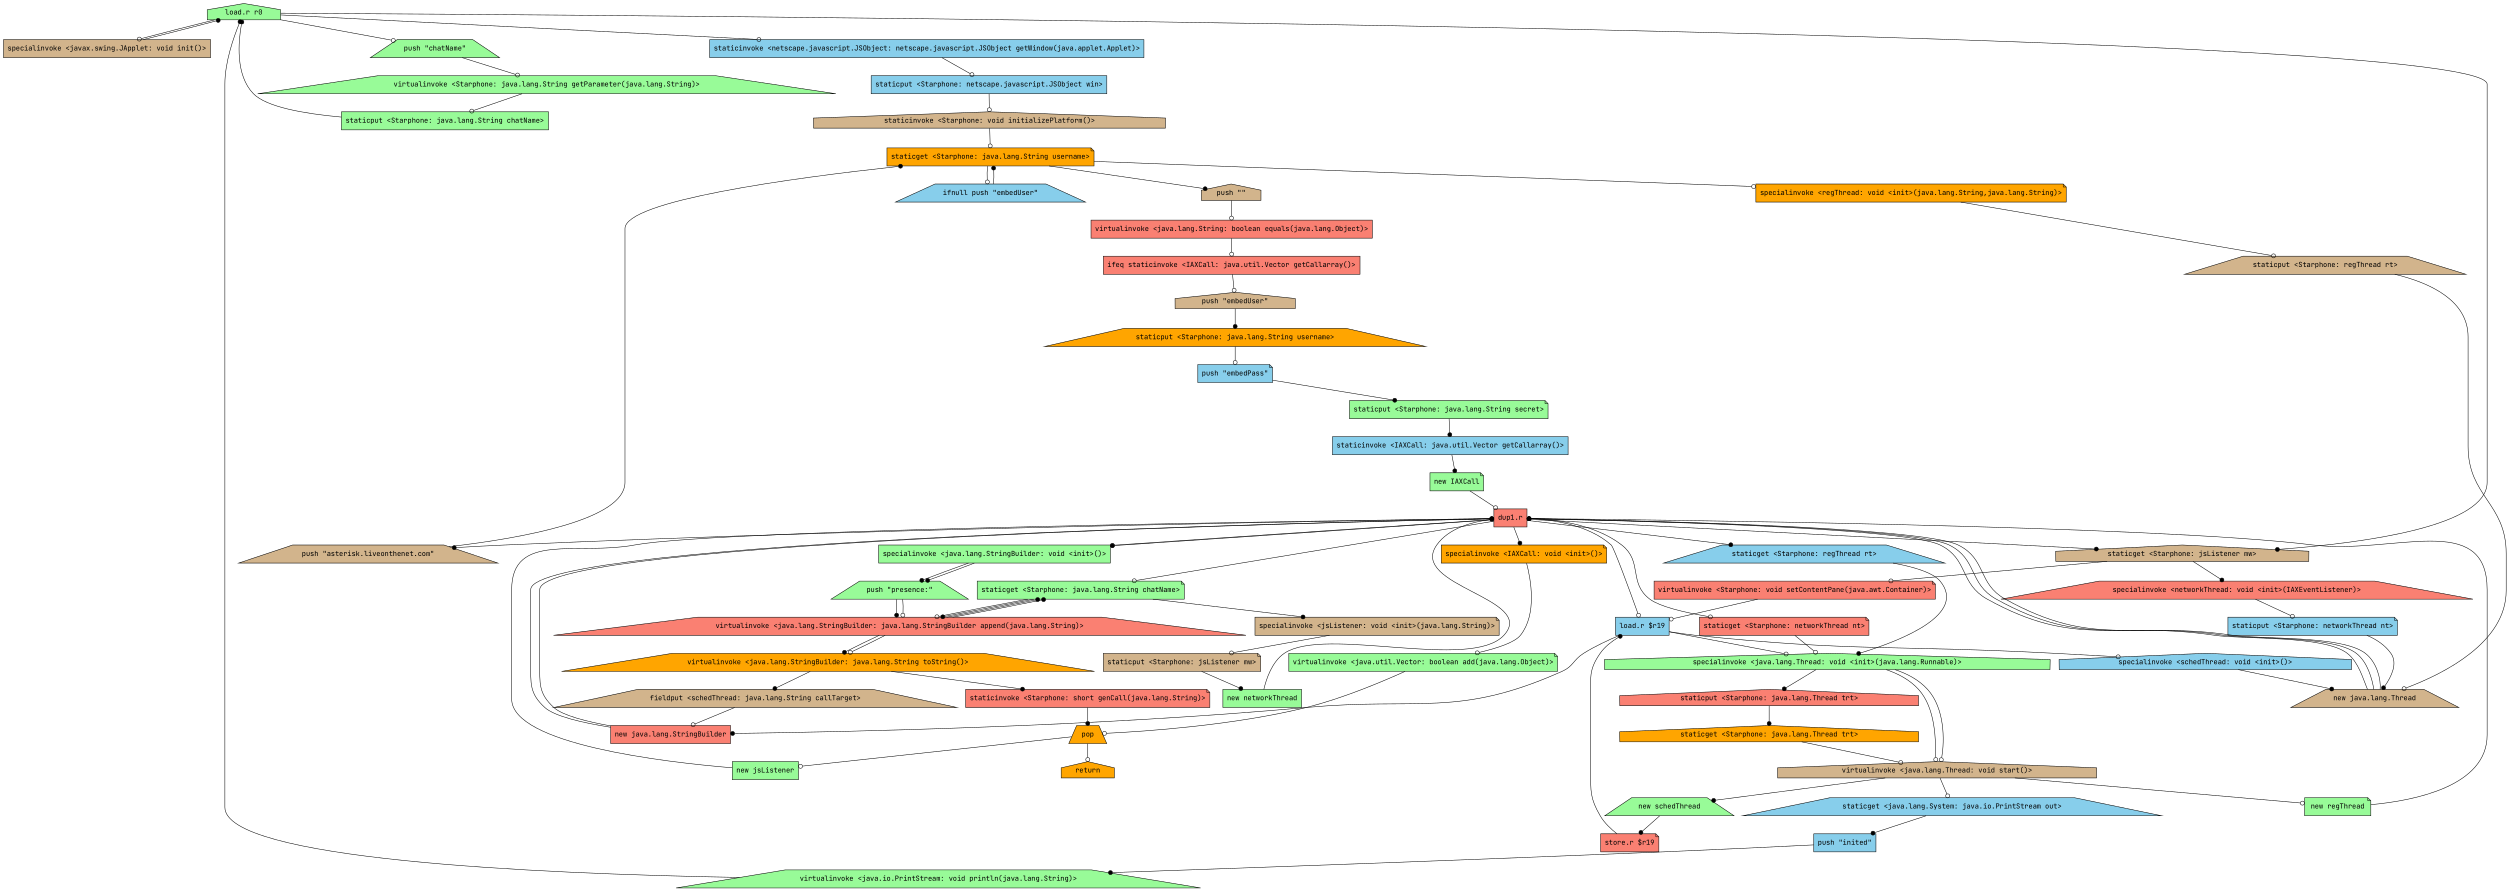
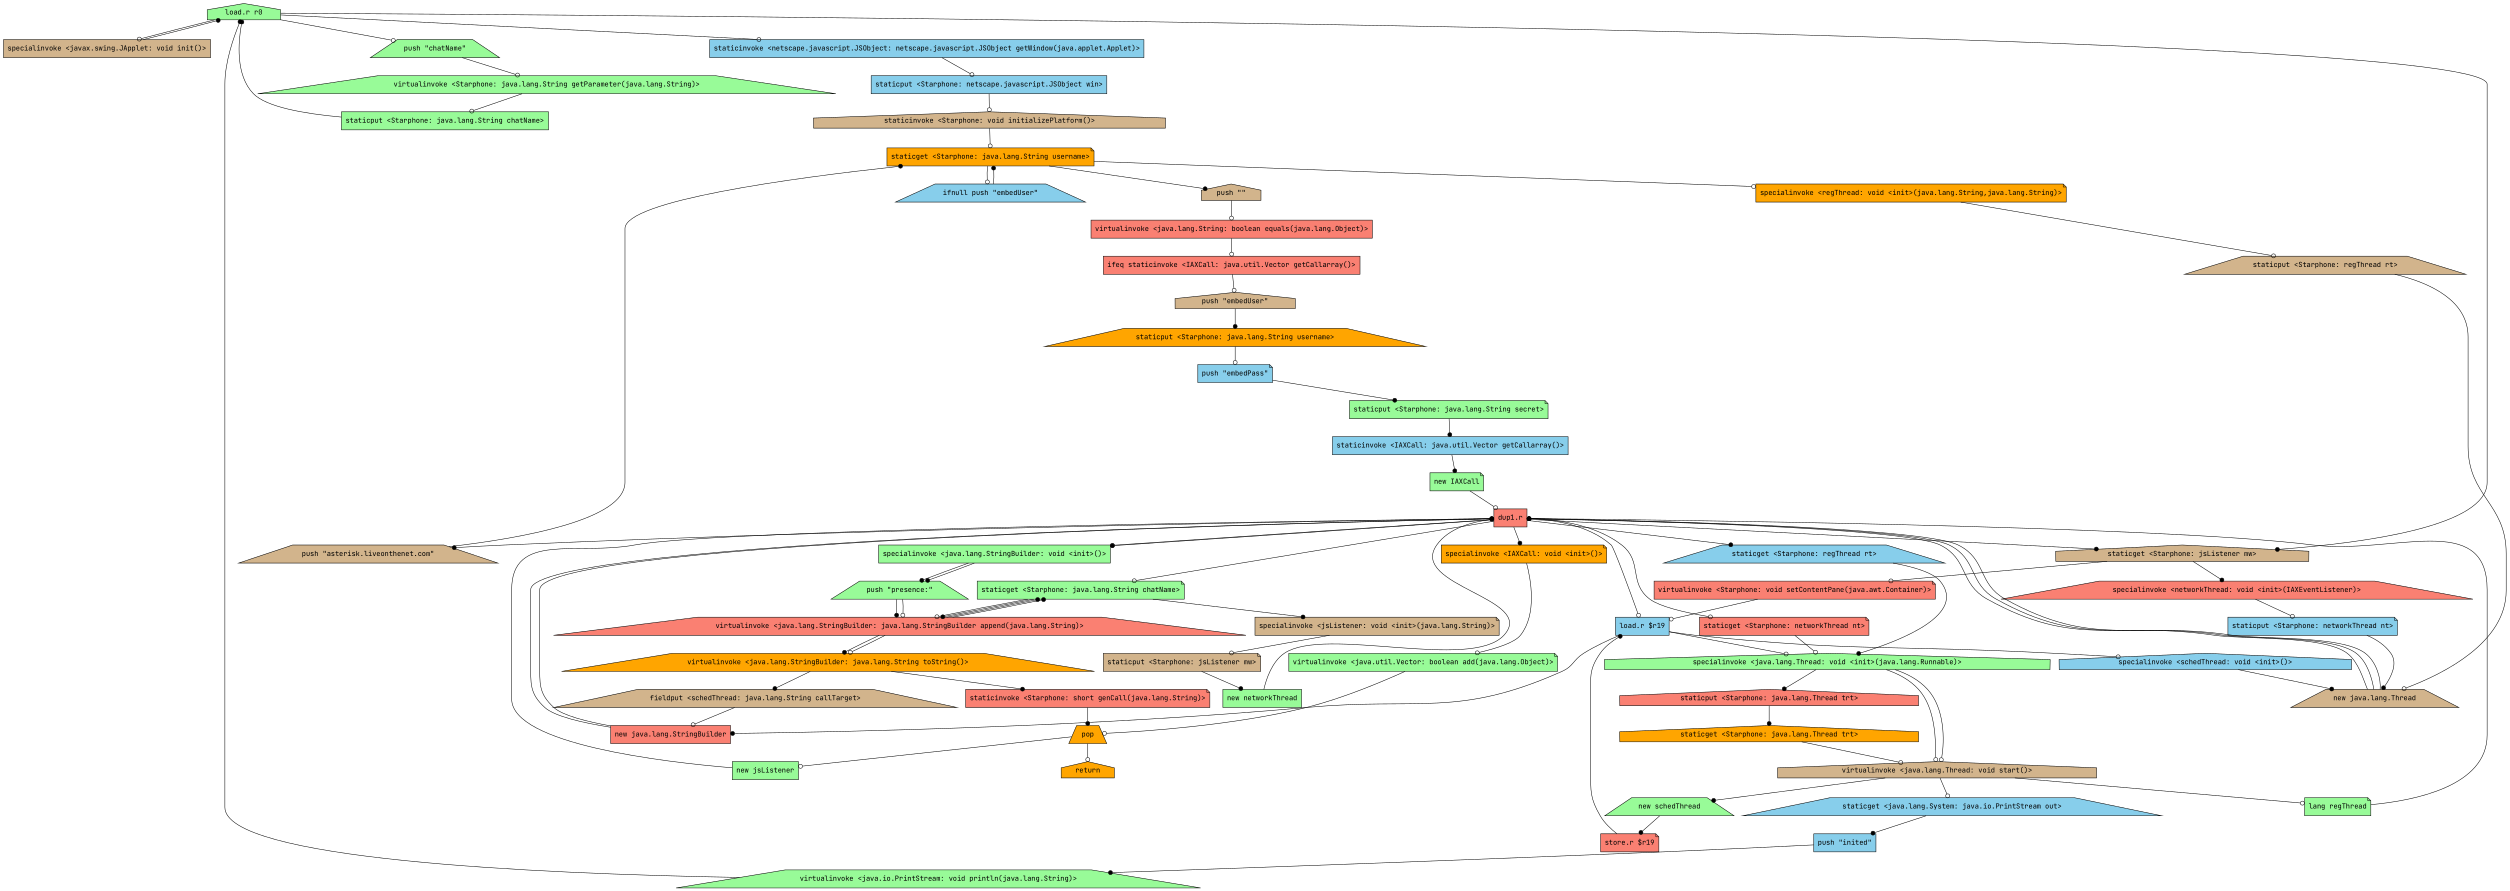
  digraph {
    fontname="JetBrains Mono"
    node [fillcolor=palegreen fontname="JetBrains Mono" shape=trapezium style=filled]
    edge [arrowhead=odot fontname="JetBrains Mono"]
    "load.r r0" [shape=house]
    "specialinvoke <javax.swing.JApplet: void init()>" [fillcolor=tan shape=box]
    "push \"chatName\""
    "staticinvoke <netscape.javascript.JSObject: netscape.javascript.JSObject getWindow(java.applet.Applet)>" [fillcolor=skyblue shape=box]
    "staticget <Starphone: jsListener mw>" [fillcolor=tan shape=house]
    "virtualinvoke <Starphone: java.lang.String getParameter(java.lang.String)>"
    "staticput <Starphone: netscape.javascript.JSObject win>" [fillcolor=skyblue shape=box]
    "specialinvoke <networkThread: void <init>(IAXEventListener)>" [fillcolor=salmon]
    "virtualinvoke <Starphone: void setContentPane(java.awt.Container)>" [fillcolor=salmon shape=note]
    "staticput <Starphone: java.lang.String chatName>" [shape=box]
    "staticinvoke <Starphone: void initializePlatform()>" [fillcolor=tan shape=house]
    "staticget <Starphone: java.lang.String username>" [fillcolor=orange shape=note]
    "ifnull push \"embedUser\"" [fillcolor=skyblue]
    "push \"\"" [fillcolor=tan shape=house]
    "specialinvoke <regThread: void <init>(java.lang.String,java.lang.String)>" [fillcolor=orange shape=note]
    "virtualinvoke <java.lang.String: boolean equals(java.lang.Object)>" [fillcolor=salmon shape=box]
    "staticput <Starphone: regThread rt>" [fillcolor=tan]
    "ifeq staticinvoke <IAXCall: java.util.Vector getCallarray()>" [fillcolor=salmon shape=box]
    "push \"embedUser\"" [fillcolor=tan shape=house]
    "staticput <Starphone: java.lang.String username>" [fillcolor=orange]
    "push \"embedPass\"" [fillcolor=skyblue shape=note]
    "staticput <Starphone: java.lang.String secret>" [shape=note]
    "staticinvoke <IAXCall: java.util.Vector getCallarray()>" [fillcolor=skyblue shape=box]
    "new IAXCall" [shape=note]
    "dup1.r" [fillcolor=salmon shape=box]
    "specialinvoke <IAXCall: void <init>()>" [fillcolor=orange shape=note]
    "staticget <Starphone: java.lang.String chatName>" [shape=note]
    "staticget <Starphone: networkThread nt>" [fillcolor=salmon shape=note]
    "push \"asterisk.liveonthenet.com\"" [fillcolor=tan]
    "staticget <Starphone: regThread rt>" [fillcolor=skyblue]
    "load.r $r19" [fillcolor=skyblue shape=box]
    "specialinvoke <java.lang.StringBuilder: void <init>()>" [shape=box]
    "virtualinvoke <java.util.Vector: boolean add(java.lang.Object)>" [shape=note]
    "specialinvoke <jsListener: void <init>(java.lang.String)>" [fillcolor=tan shape=note]
    "virtualinvoke <java.lang.StringBuilder: java.lang.StringBuilder append(java.lang.String)>" [fillcolor=salmon]
    "specialinvoke <java.lang.Thread: void <init>(java.lang.Runnable)>" [shape=house]
    "specialinvoke <schedThread: void <init>()>" [fillcolor=skyblue shape=house]
    "new java.lang.StringBuilder" [fillcolor=salmon shape=box]
    "push \"presence:\""
    pop [fillcolor=orange]
    "new jsListener" [shape=box]
    return [fillcolor=orange shape=house]
    "staticput <Starphone: jsListener mw>" [fillcolor=tan shape=note]
    "virtualinvoke <java.lang.StringBuilder: java.lang.String toString()>" [fillcolor=orange]
    "new networkThread" [shape=box]
    "staticput <Starphone: networkThread nt>" [fillcolor=skyblue shape=note]
    "new java.lang.Thread" [fillcolor=tan]
    "virtualinvoke <java.lang.Thread: void start()>" [fillcolor=tan shape=house]
    "staticput <Starphone: java.lang.Thread trt>" [fillcolor=salmon shape=house]
-   "new regThread" [shape=note]
+   "new regThread" [shape=note label="lang regThread"]
    "new schedThread"
    "staticget <java.lang.System: java.io.PrintStream out>" [fillcolor=skyblue]
    "staticget <Starphone: java.lang.Thread trt>" [fillcolor=orange shape=house]
    "store.r $r19" [fillcolor=salmon shape=note]
    "push \"inited\"" [fillcolor=skyblue shape=box]
    "virtualinvoke <java.io.PrintStream: void println(java.lang.String)>"
    "fieldput <schedThread: java.lang.String callTarget>" [fillcolor=tan]
    "staticinvoke <Starphone: short genCall(java.lang.String)>" [fillcolor=salmon shape=note]
    "load.r r0" -> "specialinvoke <javax.swing.JApplet: void init()>"
    "load.r r0" -> "push \"chatName\""
    "load.r r0" -> "staticinvoke <netscape.javascript.JSObject: netscape.javascript.JSObject getWindow(java.applet.Applet)>"
    "load.r r0" -> "staticget <Starphone: jsListener mw>" [arrowhead=dot]
    "specialinvoke <javax.swing.JApplet: void init()>" -> "load.r r0" [arrowhead=dot]
    "push \"chatName\"" -> "virtualinvoke <Starphone: java.lang.String getParameter(java.lang.String)>"
    "staticinvoke <netscape.javascript.JSObject: netscape.javascript.JSObject getWindow(java.applet.Applet)>" -> "staticput <Starphone: netscape.javascript.JSObject win>"
    "staticget <Starphone: jsListener mw>" -> "specialinvoke <networkThread: void <init>(IAXEventListener)>" [arrowhead=dot]
    "staticget <Starphone: jsListener mw>" -> "virtualinvoke <Starphone: void setContentPane(java.awt.Container)>"
    "virtualinvoke <Starphone: java.lang.String getParameter(java.lang.String)>" -> "staticput <Starphone: java.lang.String chatName>"
    "staticput <Starphone: netscape.javascript.JSObject win>" -> "staticinvoke <Starphone: void initializePlatform()>"
    "specialinvoke <networkThread: void <init>(IAXEventListener)>" -> "staticput <Starphone: networkThread nt>"
    "virtualinvoke <Starphone: void setContentPane(java.awt.Container)>" -> "load.r $r19"
    "staticput <Starphone: java.lang.String chatName>" -> "load.r r0" [arrowhead=dot]
    "staticinvoke <Starphone: void initializePlatform()>" -> "staticget <Starphone: java.lang.String username>"
    "staticget <Starphone: java.lang.String username>" -> "ifnull push \"embedUser\""
    "staticget <Starphone: java.lang.String username>" -> "push \"\"" [arrowhead=dot]
    "staticget <Starphone: java.lang.String username>" -> "specialinvoke <regThread: void <init>(java.lang.String,java.lang.String)>"
    "ifnull push \"embedUser\"" -> "staticget <Starphone: java.lang.String username>" [arrowhead=dot]
    "push \"\"" -> "virtualinvoke <java.lang.String: boolean equals(java.lang.Object)>"
    "specialinvoke <regThread: void <init>(java.lang.String,java.lang.String)>" -> "staticput <Starphone: regThread rt>"
    "virtualinvoke <java.lang.String: boolean equals(java.lang.Object)>" -> "ifeq staticinvoke <IAXCall: java.util.Vector getCallarray()>"
    "staticput <Starphone: regThread rt>" -> "new java.lang.Thread"
    "ifeq staticinvoke <IAXCall: java.util.Vector getCallarray()>" -> "push \"embedUser\""
    "push \"embedUser\"" -> "staticput <Starphone: java.lang.String username>" [arrowhead=dot]
    "staticput <Starphone: java.lang.String username>" -> "push \"embedPass\""
    "push \"embedPass\"" -> "staticput <Starphone: java.lang.String secret>" [arrowhead=dot]
    "staticput <Starphone: java.lang.String secret>" -> "staticinvoke <IAXCall: java.util.Vector getCallarray()>" [arrowhead=dot]
    "staticinvoke <IAXCall: java.util.Vector getCallarray()>" -> "new IAXCall" [arrowhead=dot]
    "new IAXCall" -> "dup1.r"
    "dup1.r" -> "staticget <Starphone: jsListener mw>" [arrowhead=dot]
    "dup1.r" -> "specialinvoke <IAXCall: void <init>()>" [arrowhead=dot]
    "dup1.r" -> "staticget <Starphone: java.lang.String chatName>"
    "dup1.r" -> "staticget <Starphone: networkThread nt>"
    "dup1.r" -> "push \"asterisk.liveonthenet.com\"" [arrowhead=dot]
    "dup1.r" -> "staticget <Starphone: regThread rt>" [arrowhead=dot]
    "dup1.r" -> "load.r $r19"
    "dup1.r" -> "specialinvoke <java.lang.StringBuilder: void <init>()>"
    "dup1.r" -> "specialinvoke <java.lang.StringBuilder: void <init>()>" [arrowhead=dot]
    "specialinvoke <IAXCall: void <init>()>" -> "virtualinvoke <java.util.Vector: boolean add(java.lang.Object)>"
    "staticget <Starphone: java.lang.String chatName>" -> "specialinvoke <jsListener: void <init>(java.lang.String)>" [arrowhead=dot]
    "staticget <Starphone: java.lang.String chatName>" -> "virtualinvoke <java.lang.StringBuilder: java.lang.StringBuilder append(java.lang.String)>"
    "staticget <Starphone: java.lang.String chatName>" -> "virtualinvoke <java.lang.StringBuilder: java.lang.StringBuilder append(java.lang.String)>" [arrowhead=dot]
    "staticget <Starphone: networkThread nt>" -> "specialinvoke <java.lang.Thread: void <init>(java.lang.Runnable)>"
    "push \"asterisk.liveonthenet.com\"" -> "staticget <Starphone: java.lang.String username>" [arrowhead=dot]
    "staticget <Starphone: regThread rt>" -> "specialinvoke <java.lang.Thread: void <init>(java.lang.Runnable)>" [arrowhead=dot]
    "load.r $r19" -> "specialinvoke <java.lang.Thread: void <init>(java.lang.Runnable)>"
    "load.r $r19" -> "specialinvoke <schedThread: void <init>()>"
    "load.r $r19" -> "new java.lang.StringBuilder" [arrowhead=dot]
    "specialinvoke <java.lang.StringBuilder: void <init>()>" -> "push \"presence:\"" [arrowhead=dot]
    "specialinvoke <java.lang.StringBuilder: void <init>()>" -> "push \"presence:\"" [arrowhead=dot]
    "virtualinvoke <java.util.Vector: boolean add(java.lang.Object)>" -> pop
    "specialinvoke <jsListener: void <init>(java.lang.String)>" -> "staticput <Starphone: jsListener mw>"
    "virtualinvoke <java.lang.StringBuilder: java.lang.StringBuilder append(java.lang.String)>" -> "staticget <Starphone: java.lang.String chatName>" [arrowhead=dot]
    "virtualinvoke <java.lang.StringBuilder: java.lang.StringBuilder append(java.lang.String)>" -> "staticget <Starphone: java.lang.String chatName>" [arrowhead=dot]
    "virtualinvoke <java.lang.StringBuilder: java.lang.StringBuilder append(java.lang.String)>" -> "virtualinvoke <java.lang.StringBuilder: java.lang.String toString()>" [arrowhead=dot]
    "virtualinvoke <java.lang.StringBuilder: java.lang.StringBuilder append(java.lang.String)>" -> "virtualinvoke <java.lang.StringBuilder: java.lang.String toString()>"
    "specialinvoke <java.lang.Thread: void <init>(java.lang.Runnable)>" -> "virtualinvoke <java.lang.Thread: void start()>"
    "specialinvoke <java.lang.Thread: void <init>(java.lang.Runnable)>" -> "virtualinvoke <java.lang.Thread: void start()>"
    "specialinvoke <java.lang.Thread: void <init>(java.lang.Runnable)>" -> "staticput <Starphone: java.lang.Thread trt>" [arrowhead=dot]
    "specialinvoke <schedThread: void <init>()>" -> "new java.lang.Thread" [arrowhead=dot]
    "new java.lang.StringBuilder" -> "dup1.r" [arrowhead=dot]
    "new java.lang.StringBuilder" -> "dup1.r" [arrowhead=dot]
    "push \"presence:\"" -> "virtualinvoke <java.lang.StringBuilder: java.lang.StringBuilder append(java.lang.String)>" [arrowhead=dot]
    "push \"presence:\"" -> "virtualinvoke <java.lang.StringBuilder: java.lang.StringBuilder append(java.lang.String)>"
    pop -> "new jsListener"
    pop -> return
    "new jsListener" -> "dup1.r"
    "staticput <Starphone: jsListener mw>" -> "new networkThread" [arrowhead=dot]
    "virtualinvoke <java.lang.StringBuilder: java.lang.String toString()>" -> "fieldput <schedThread: java.lang.String callTarget>" [arrowhead=dot]
    "virtualinvoke <java.lang.StringBuilder: java.lang.String toString()>" -> "staticinvoke <Starphone: short genCall(java.lang.String)>" [arrowhead=dot]
    "new networkThread" -> "dup1.r"
    "staticput <Starphone: networkThread nt>" -> "new java.lang.Thread" [arrowhead=dot]
    "new java.lang.Thread" -> "dup1.r" [arrowhead=dot]
    "new java.lang.Thread" -> "dup1.r"
    "new java.lang.Thread" -> "dup1.r"
    "virtualinvoke <java.lang.Thread: void start()>" -> "new regThread"
    "virtualinvoke <java.lang.Thread: void start()>" -> "new schedThread" [arrowhead=dot]
    "virtualinvoke <java.lang.Thread: void start()>" -> "staticget <java.lang.System: java.io.PrintStream out>"
    "staticput <Starphone: java.lang.Thread trt>" -> "staticget <Starphone: java.lang.Thread trt>" [arrowhead=dot]
    "new regThread" -> "dup1.r" [arrowhead=dot]
    "new schedThread" -> "store.r $r19" [arrowhead=dot]
    "staticget <java.lang.System: java.io.PrintStream out>" -> "push \"inited\"" [arrowhead=dot]
    "staticget <Starphone: java.lang.Thread trt>" -> "virtualinvoke <java.lang.Thread: void start()>"
    "store.r $r19" -> "load.r $r19" [arrowhead=dot]
    "push \"inited\"" -> "virtualinvoke <java.io.PrintStream: void println(java.lang.String)>" [arrowhead=dot]
    "virtualinvoke <java.io.PrintStream: void println(java.lang.String)>" -> "load.r r0" [arrowhead=dot]
    "fieldput <schedThread: java.lang.String callTarget>" -> "new java.lang.StringBuilder"
    "staticinvoke <Starphone: short genCall(java.lang.String)>" -> pop [arrowhead=dot]
  }
